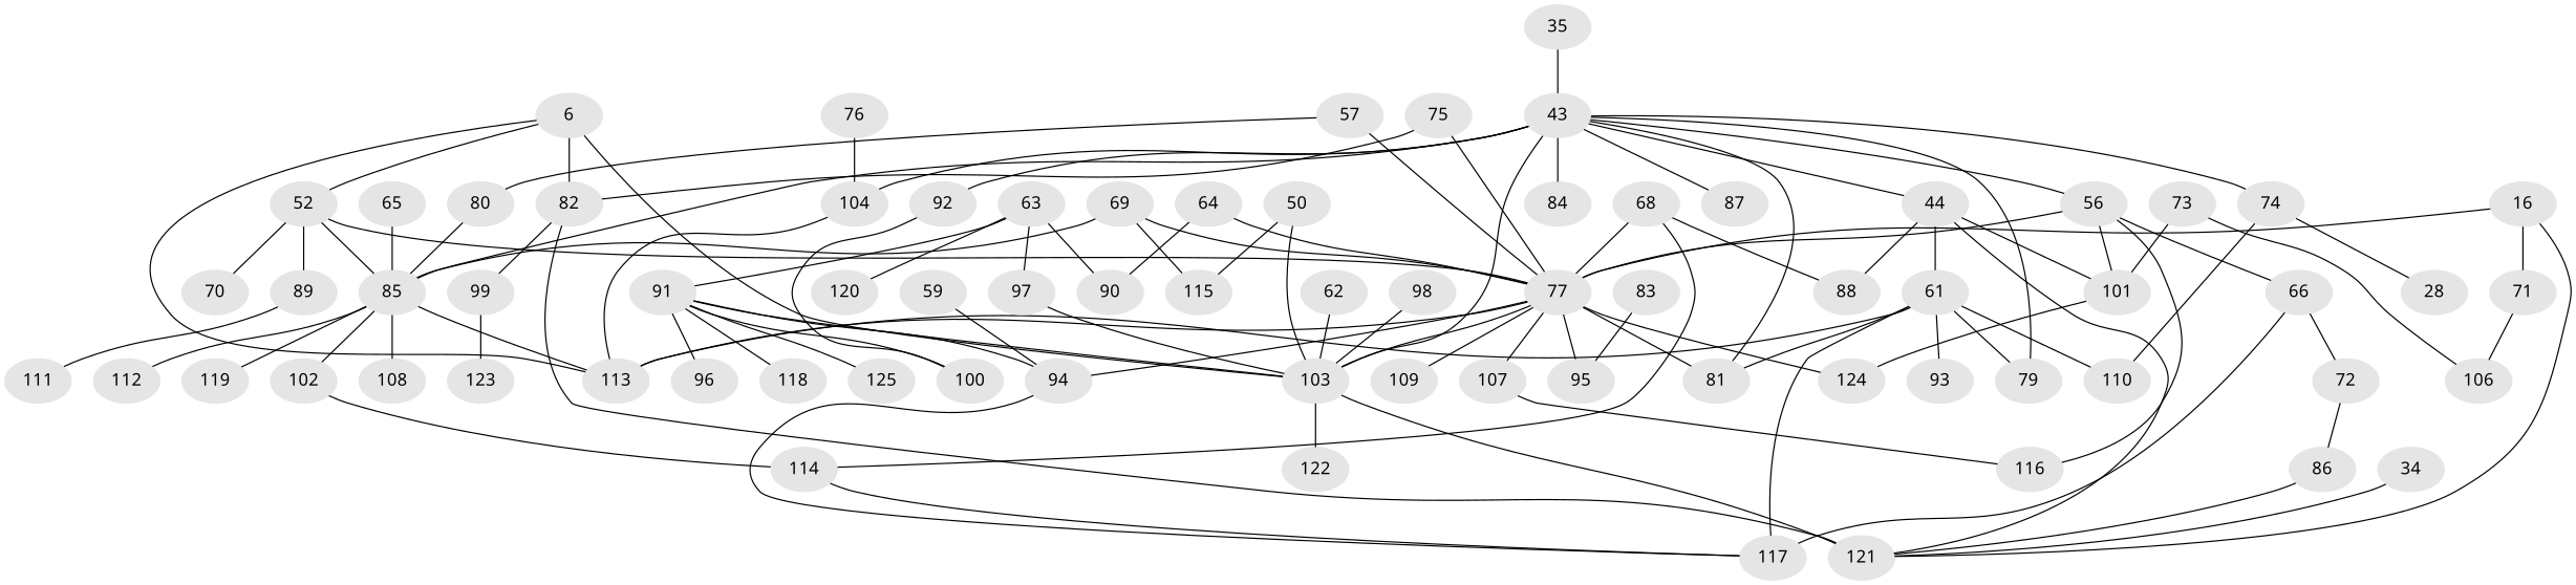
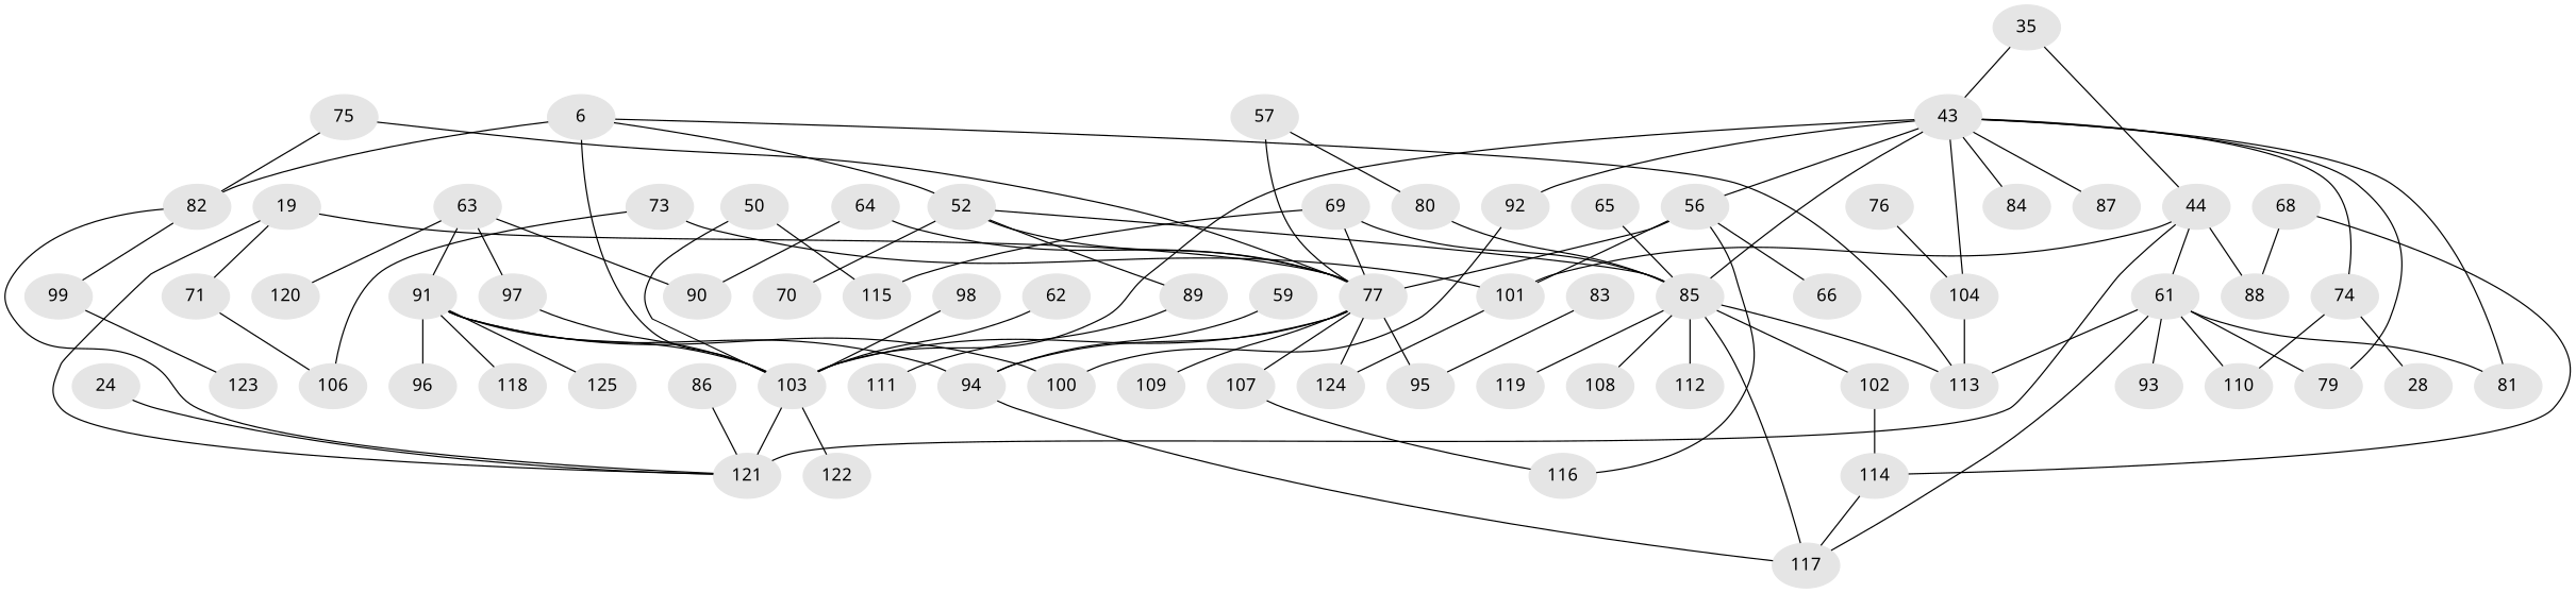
  graph {
    fontname="Noto Sans"
    node [color=gray90 fontname="Noto Sans" style=filled]
    edge [fontname="Noto Sans"]
    52 [super="+9"]
    77 [super="+22+55+58+38"]
    85 [super="+23+28+51"]
    70
    89
    6
    82 [super="+17"]
    103 [super="+13+30+41"]
    113 [super="+39+7"]
    121 [super="+32+29"]
    99
    122
    81
    94 [super="+48"]
    95
    107
    109
    124
-   19 [label=16]
+   19
    71
-   34
+   34 [label=24]
    43 [super="+18+12+25"]
    44 [super="+20"]
    56 [super="+37"]
    74
    79
    84
    87
    92
    104 [super="+54"]
    35
    106
    61 [super="+53"]
    88
    101 [super="+21+36"]
    66
    116
    110
    n39 [label=28]
    117 [super="+49+105"]
    102
    108
    112
    119
    100
    93
    50
    115
    111
-   72
    57
    80
    59
    62
    63
    90
    91 [super="+26"]
    97
    120
    96
    118
    125
    64
    65
    86
    83
    68 [super="+45"]
    114
    69
    73
    75 [super="+42"]
    76
    123
    98
    52 -- 77
    52 -- 85
    52 -- 70
    52 -- 89
    77 -- 103 [weight=3]
-   77 -- 113 [weight=2]
-   77 -- 81
    77 -- 94 [weight=2]
    77 -- 95
    77 -- 107
    77 -- 109
    77 -- 124
    85 -- 113
-   66 -- 117 [weight=2]
+   85 -- 117 [weight=2]
    85 -- 102
    85 -- 108
    85 -- 112
    85 -- 119
    89 -- 111
    6 -- 52
    6 -- 82 [weight=2]
    6 -- 103
    6 -- 113
    82 -- 121
    82 -- 99
    103 -- 121 [weight=4]
    103 -- 122
    99 -- 123
    94 -- 117
    107 -- 116
    19 -- 77
    19 -- 121
    19 -- 71
    71 -- 106
    34 -- 121
    43 -- 85
    43 -- 103 [weight=3]
    43 -- 81
-   43 -- 44
+   35 -- 44
    43 -- 56
    43 -- 74
    43 -- 79
    43 -- 84
    43 -- 87
    43 -- 92
    43 -- 104
    44 -- 121
    44 -- 61
    44 -- 88
    44 -- 101 [weight=2]
    56 -- 77
    56 -- 101
    56 -- 66
    56 -- 116
    74 -- 110
    74 -- n39
    92 -- 100
    104 -- 113
    35 -- 43
    61 -- 113
    61 -- 81
    61 -- 79
    61 -- 110
    61 -- 117
    61 -- 93
    101 -- 124
-   66 -- 72
    102 -- 114
    50 -- 103
    50 -- 115
-   72 -- 86
    57 -- 77
    57 -- 80
    80 -- 85
    59 -- 94
    62 -- 103
    63 -- 90
    63 -- 91
    63 -- 97
    63 -- 120
    91 -- 103
    91 -- 94
    91 -- 100
    91 -- 96
    91 -- 118
    91 -- 125
    97 -- 103
    64 -- 77
    64 -- 90
    65 -- 85
    86 -- 121
    83 -- 95
-   68 -- 77 [weight=2]
    68 -- 88
    68 -- 114
    114 -- 117
    69 -- 77
    69 -- 85
    69 -- 115
    73 -- 106
    73 -- 101
    75 -- 77
    75 -- 82
    76 -- 104
    98 -- 103
  }
